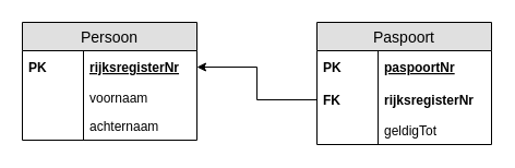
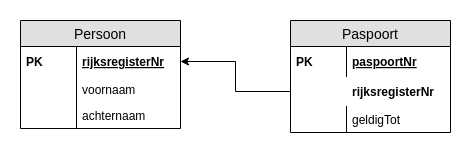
  <mxCell id="0" />
  <mxCell id="1" parent="0" />
  <mxCell id="2" value="Persoon" style="swimlane;fontStyle=0;childLayout=stackLayout;horizontal=1;startSize=26;fillColor=#e0e0e0;horizontalStack=0;resizeParent=1;resizeParentMax=0;resizeLast=0;collapsible=1;marginBottom=0;swimlaneFillColor=#ffffff;align=center;fontSize=14;" parent="1" vertex="1"><mxGeometry x="20" y="20" width="160" height="108" as="geometry" /></mxCell>
  <mxCell id="3" value="rijksregisterNr" style="shape=partialRectangle;top=0;left=0;right=0;bottom=0;align=left;verticalAlign=middle;fillColor=none;spacingLeft=60;spacingRight=4;overflow=hidden;rotatable=0;points=[[0,0.5],[1,0.5]];portConstraint=eastwest;dropTarget=0;fontStyle=5;fontSize=12;" parent="2" vertex="1"><mxGeometry y="26" width="160" height="30" as="geometry" /></mxCell>
  <mxCell id="4" value="PK" style="shape=partialRectangle;fontStyle=1;top=0;left=0;bottom=0;fillColor=none;align=left;verticalAlign=middle;spacingLeft=4;spacingRight=4;overflow=hidden;rotatable=0;points=[];portConstraint=eastwest;part=1;fontSize=12;" parent="3" vertex="1" connectable="0"><mxGeometry width="56" height="30" as="geometry" /></mxCell>
  <mxCell id="5" value="voornaam" style="shape=partialRectangle;top=0;left=0;right=0;bottom=0;align=left;verticalAlign=top;fillColor=none;spacingLeft=60;spacingRight=4;overflow=hidden;rotatable=0;points=[[0,0.5],[1,0.5]];portConstraint=eastwest;dropTarget=0;fontSize=12;" parent="2" vertex="1"><mxGeometry y="56" width="160" height="26" as="geometry" /></mxCell>
  <mxCell id="6" value="" style="shape=partialRectangle;top=0;left=0;bottom=0;fillColor=none;align=left;verticalAlign=top;spacingLeft=4;spacingRight=4;overflow=hidden;rotatable=0;points=[];portConstraint=eastwest;part=1;fontSize=12;" parent="5" vertex="1" connectable="0"><mxGeometry width="56" height="26" as="geometry" /></mxCell>
  <mxCell id="7" value="achternaam" style="shape=partialRectangle;top=0;left=0;right=0;bottom=0;align=left;verticalAlign=top;fillColor=none;spacingLeft=60;spacingRight=4;overflow=hidden;rotatable=0;points=[[0,0.5],[1,0.5]];portConstraint=eastwest;dropTarget=0;fontSize=12;" parent="2" vertex="1"><mxGeometry y="82" width="160" height="26" as="geometry" /></mxCell>
  <mxCell id="8" value="" style="shape=partialRectangle;top=0;left=0;bottom=0;fillColor=none;align=left;verticalAlign=top;spacingLeft=4;spacingRight=4;overflow=hidden;rotatable=0;points=[];portConstraint=eastwest;part=1;fontSize=12;" parent="7" vertex="1" connectable="0"><mxGeometry width="56" height="26" as="geometry" /></mxCell>
  <mxCell id="9" value="Paspoort" style="swimlane;fontStyle=0;childLayout=stackLayout;horizontal=1;startSize=26;fillColor=#e0e0e0;horizontalStack=0;resizeParent=1;resizeParentMax=0;resizeLast=0;collapsible=1;marginBottom=0;swimlaneFillColor=#ffffff;align=center;fontSize=14;" parent="1" vertex="1"><mxGeometry x="290" y="20" width="160" height="112" as="geometry" /></mxCell>
  <mxCell id="10" value="paspoortNr" style="shape=partialRectangle;top=0;left=0;right=0;bottom=0;align=left;verticalAlign=middle;fillColor=none;spacingLeft=60;spacingRight=4;overflow=hidden;rotatable=0;points=[[0,0.5],[1,0.5]];portConstraint=eastwest;dropTarget=0;fontStyle=5;fontSize=12;" parent="9" vertex="1"><mxGeometry y="26" width="160" height="30" as="geometry" /></mxCell>
  <mxCell id="11" value="PK" style="shape=partialRectangle;fontStyle=1;top=0;left=0;bottom=0;fillColor=none;align=left;verticalAlign=middle;spacingLeft=4;spacingRight=4;overflow=hidden;rotatable=0;points=[];portConstraint=eastwest;part=1;fontSize=12;" parent="10" vertex="1" connectable="0"><mxGeometry width="56" height="30" as="geometry" /></mxCell>
  <mxCell id="12" value="rijksregisterNr" style="shape=partialRectangle;top=0;left=0;right=0;bottom=0;align=left;verticalAlign=middle;fillColor=none;spacingLeft=60;spacingRight=4;overflow=hidden;rotatable=0;points=[[0,0.5],[1,0.5]];portConstraint=eastwest;dropTarget=0;fontStyle=1;fontSize=12;" parent="9" vertex="1"><mxGeometry y="56" width="160" height="30" as="geometry" /></mxCell>
- <mxCell id="13" value="FK" style="shape=partialRectangle;fontStyle=1;top=0;left=0;bottom=0;fillColor=none;align=left;verticalAlign=middle;spacingLeft=4;spacingRight=4;overflow=hidden;rotatable=0;points=[];portConstraint=eastwest;part=1;fontSize=12;" parent="12" vertex="1" connectable="0"><mxGeometry width="56" height="30" as="geometry" /></mxCell>
  <mxCell id="14" value="geldigTot" style="shape=partialRectangle;top=0;left=0;right=0;bottom=0;align=left;verticalAlign=top;fillColor=none;spacingLeft=60;spacingRight=4;overflow=hidden;rotatable=0;points=[[0,0.5],[1,0.5]];portConstraint=eastwest;dropTarget=0;fontSize=12;strokeColor=#000000;" parent="9" vertex="1"><mxGeometry y="86" width="160" height="26" as="geometry" /></mxCell>
  <mxCell id="15" value="" style="shape=partialRectangle;top=0;left=0;bottom=0;fillColor=none;align=left;verticalAlign=top;spacingLeft=4;spacingRight=4;overflow=hidden;rotatable=0;points=[];portConstraint=eastwest;part=1;fontSize=12;" parent="14" vertex="1" connectable="0"><mxGeometry width="56" height="26" as="geometry" /></mxCell>
  <mxCell id="16" style="edgeStyle=orthogonalEdgeStyle;rounded=0;orthogonalLoop=1;jettySize=auto;html=1;entryX=1;entryY=0.5;entryDx=0;entryDy=0;exitX=0;exitY=0.5;exitDx=0;exitDy=0;" parent="1" source="12" target="3" edge="1"><mxGeometry relative="1" as="geometry"><mxPoint x="180" y="91" as="sourcePoint" /></mxGeometry></mxCell>
